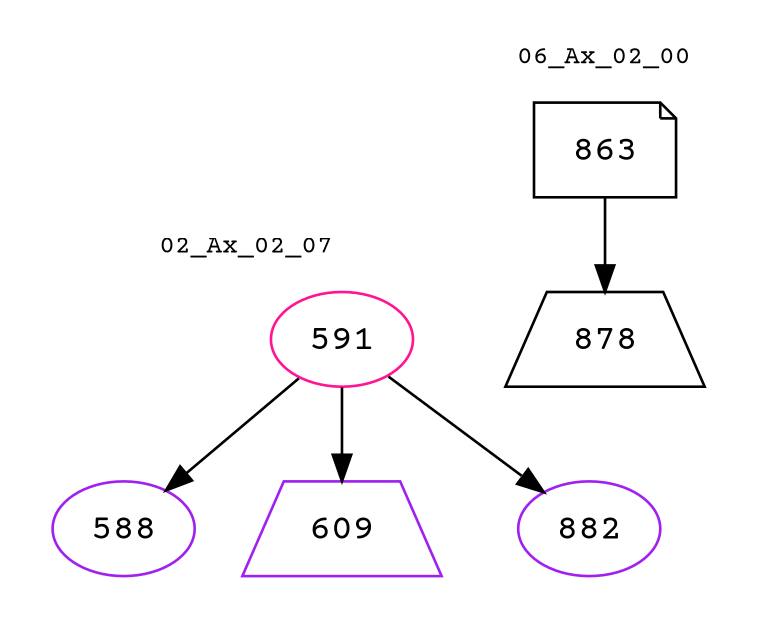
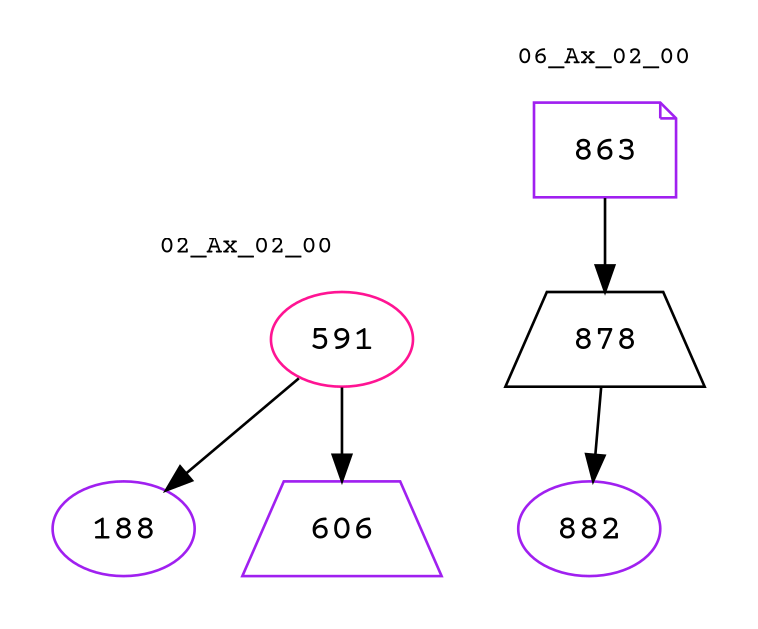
  digraph {
    fontname="Courier Prime"
    node [color=purple fontname="Courier Prime" shape=ellipse]
    edge [color=black fontname="Courier Prime"]
    n1 [color=deeppink label=591]
-   n2 [label=588]
-   n3 [label=609 shape=trapezium]
+   n2 [label=188]
+   n3 [label=606 shape=trapezium]
    n4 [color=black label=878 shape=trapezium]
-   n5 [color=black label=863 shape=note]
+   n5 [label=863 shape=note]
    n6 [label=882]
    subgraph cluster_1 {
      color=white
      fontsize=10
-     label="02_Ax_02_07"
+     label="02_Ax_02_00"
      n1
      n2
      n3
    }
    subgraph cluster_2 {
      color=white
      fontsize=10
      label="06_Ax_02_00"
      n4
      n5
      n6
    }
    n1 -> n2
    n1 -> n3
-   n1 -> n6
+   n4 -> n6
    n5 -> n4
  }
